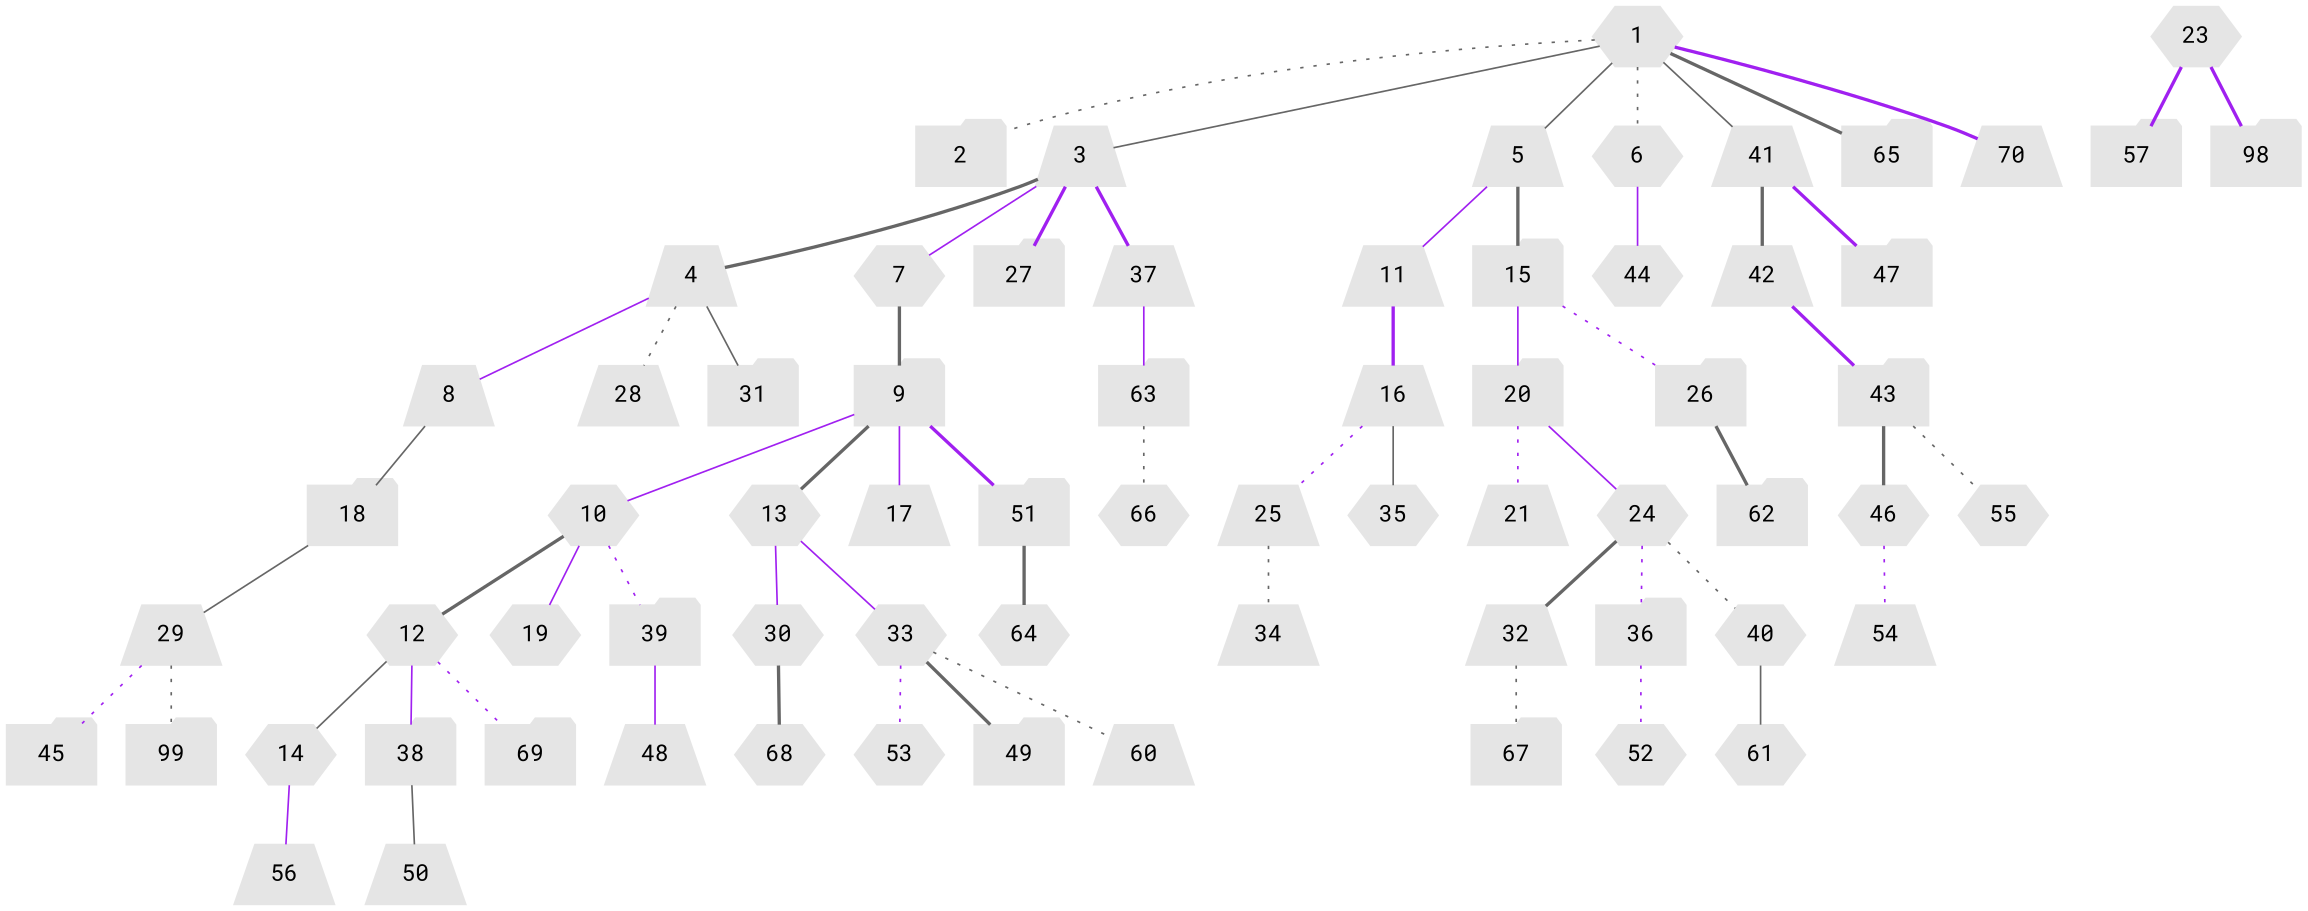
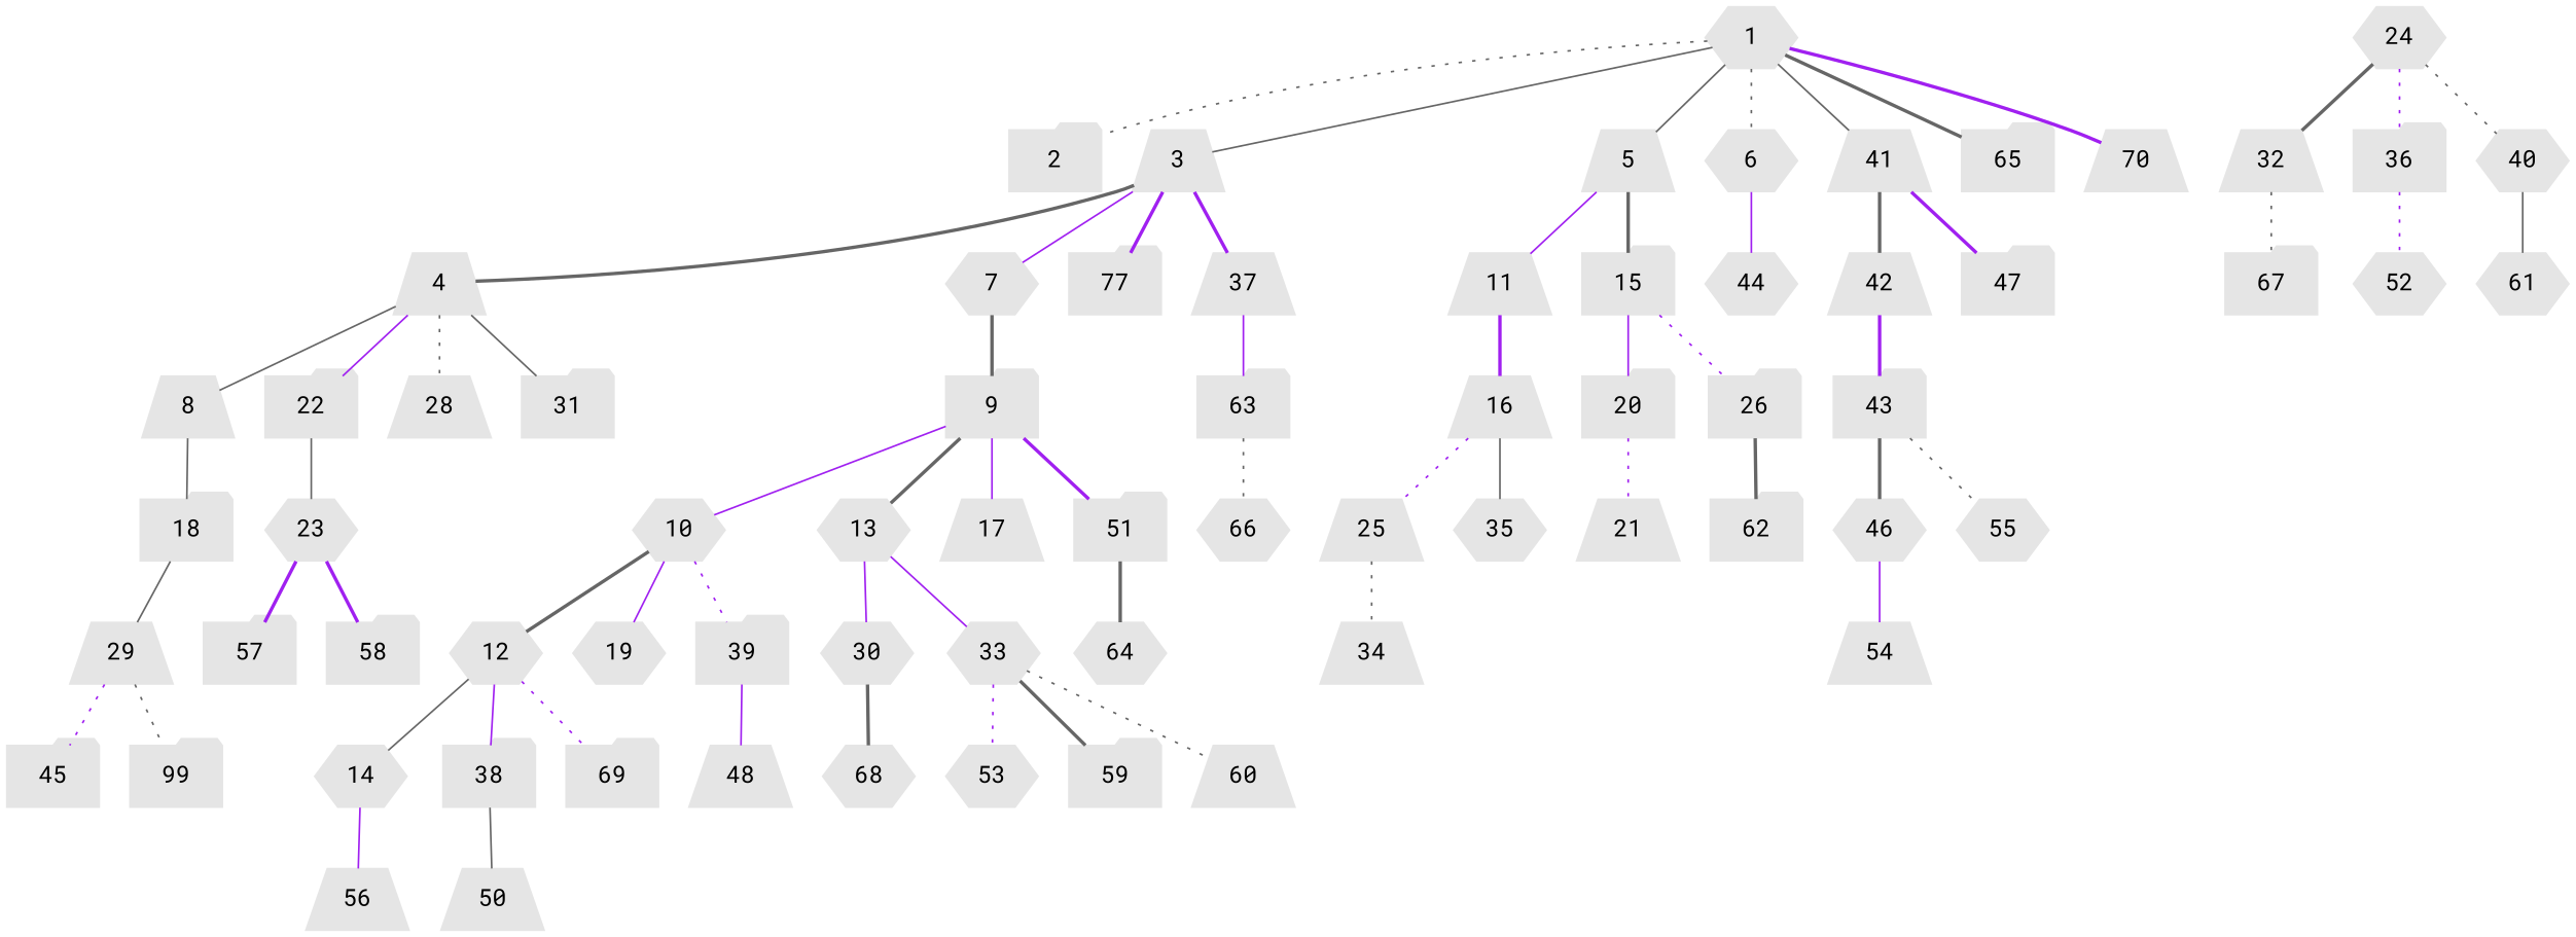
  graph {
    fontname="Roboto Mono"
    node [color=gray90 fontname="Roboto Mono" shape=folder style=filled]
    edge [color=purple fontname="Roboto Mono" style=solid]
    1 [shape=hexagon]
    2
    3 [shape=trapezium]
    5 [shape=trapezium]
    6 [shape=hexagon]
    41 [shape=trapezium]
    65
    70 [shape=trapezium]
    4 [shape=trapezium]
    7 [shape=hexagon]
-   27
+   27 [label=77]
    37 [shape=trapezium]
    11 [shape=trapezium]
    15
    44 [shape=hexagon]
    42 [shape=trapezium]
    47
    8 [shape=trapezium]
+   22
    28 [shape=trapezium]
    31
    9
    63
    18
    23 [shape=hexagon]
    16 [shape=trapezium]
    20
    26
    10 [shape=hexagon]
    13 [shape=hexagon]
    17 [shape=trapezium]
    51
    29 [shape=trapezium]
    12 [shape=hexagon]
    19 [shape=hexagon]
    39
    30 [shape=hexagon]
    33 [shape=hexagon]
    64 [shape=hexagon]
    14 [shape=hexagon]
    38
    69
    48 [shape=trapezium]
    25 [shape=trapezium]
    35 [shape=hexagon]
    56 [shape=trapezium]
    50 [shape=trapezium]
    68 [shape=hexagon]
    53 [shape=hexagon]
-   59 [label=49]
+   59
    60 [shape=trapezium]
    21 [shape=trapezium]
    24 [shape=hexagon]
    62
    34 [shape=trapezium]
    45
    n57 [label=99]
    32 [shape=trapezium]
    36
    40 [shape=hexagon]
    57
-   58 [label=98]
+   58
    67
    52 [shape=hexagon]
    61 [shape=hexagon]
    66 [shape=hexagon]
    43
    46 [shape=hexagon]
    55 [shape=hexagon]
    54 [shape=trapezium]
    1 -- 2 [color=gray40 style=dotted]
    1 -- 3 [color=gray40]
    1 -- 5 [color=gray40]
    1 -- 6 [color=gray40 style=dotted]
    1 -- 41 [color=gray40]
    1 -- 65 [color=gray40 style=bold]
    1 -- 70 [style=bold]
    3 -- 4 [color=gray40 style=bold]
    3 -- 7
    3 -- 27 [style=bold]
    3 -- 37 [style=bold]
    5 -- 11
    5 -- 15 [color=gray40 style=bold]
    6 -- 44
    41 -- 42 [color=gray40 style=bold]
    41 -- 47 [style=bold]
-   4 -- 8
+   4 -- 8 [color=gray40]
+   4 -- 22
    4 -- 28 [color=gray40 style=dotted]
    4 -- 31 [color=gray40]
    7 -- 9 [color=gray40 style=bold]
    37 -- 63
    11 -- 16 [style=bold]
    15 -- 20
    15 -- 26 [style=dotted]
    42 -- 43 [style=bold]
    8 -- 18 [color=gray40]
+   22 -- 23 [color=gray40]
    9 -- 10
    9 -- 13 [color=gray40 style=bold]
    9 -- 17
    9 -- 51 [style=bold]
    63 -- 66 [color=gray40 style=dotted]
    18 -- 29 [color=gray40]
    23 -- 57 [style=bold]
    23 -- 58 [style=bold]
    16 -- 25 [style=dotted]
    16 -- 35 [color=gray40]
    20 -- 21 [style=dotted]
-   20 -- 24
    26 -- 62 [color=gray40 style=bold]
    10 -- 12 [color=gray40 style=bold]
    10 -- 19
    10 -- 39 [style=dotted]
    13 -- 30
    13 -- 33
    51 -- 64 [color=gray40 style=bold]
    29 -- 45 [style=dotted]
    29 -- n57 [color=gray40 style=dotted]
    12 -- 14 [color=gray40]
    12 -- 38
    12 -- 69 [style=dotted]
    39 -- 48
    30 -- 68 [color=gray40 style=bold]
    33 -- 53 [style=dotted]
    33 -- 59 [color=gray40 style=bold]
    33 -- 60 [color=gray40 style=dotted]
    14 -- 56
    38 -- 50 [color=gray40]
    25 -- 34 [color=gray40 style=dotted]
    24 -- 32 [color=gray40 style=bold]
    24 -- 36 [style=dotted]
    24 -- 40 [color=gray40 style=dotted]
    32 -- 67 [color=gray40 style=dotted]
    36 -- 52 [style=dotted]
    40 -- 61 [color=gray40]
    43 -- 46 [color=gray40 style=bold]
    43 -- 55 [color=gray40 style=dotted]
-   46 -- 54 [style=dotted]
+   46 -- 54
  }
